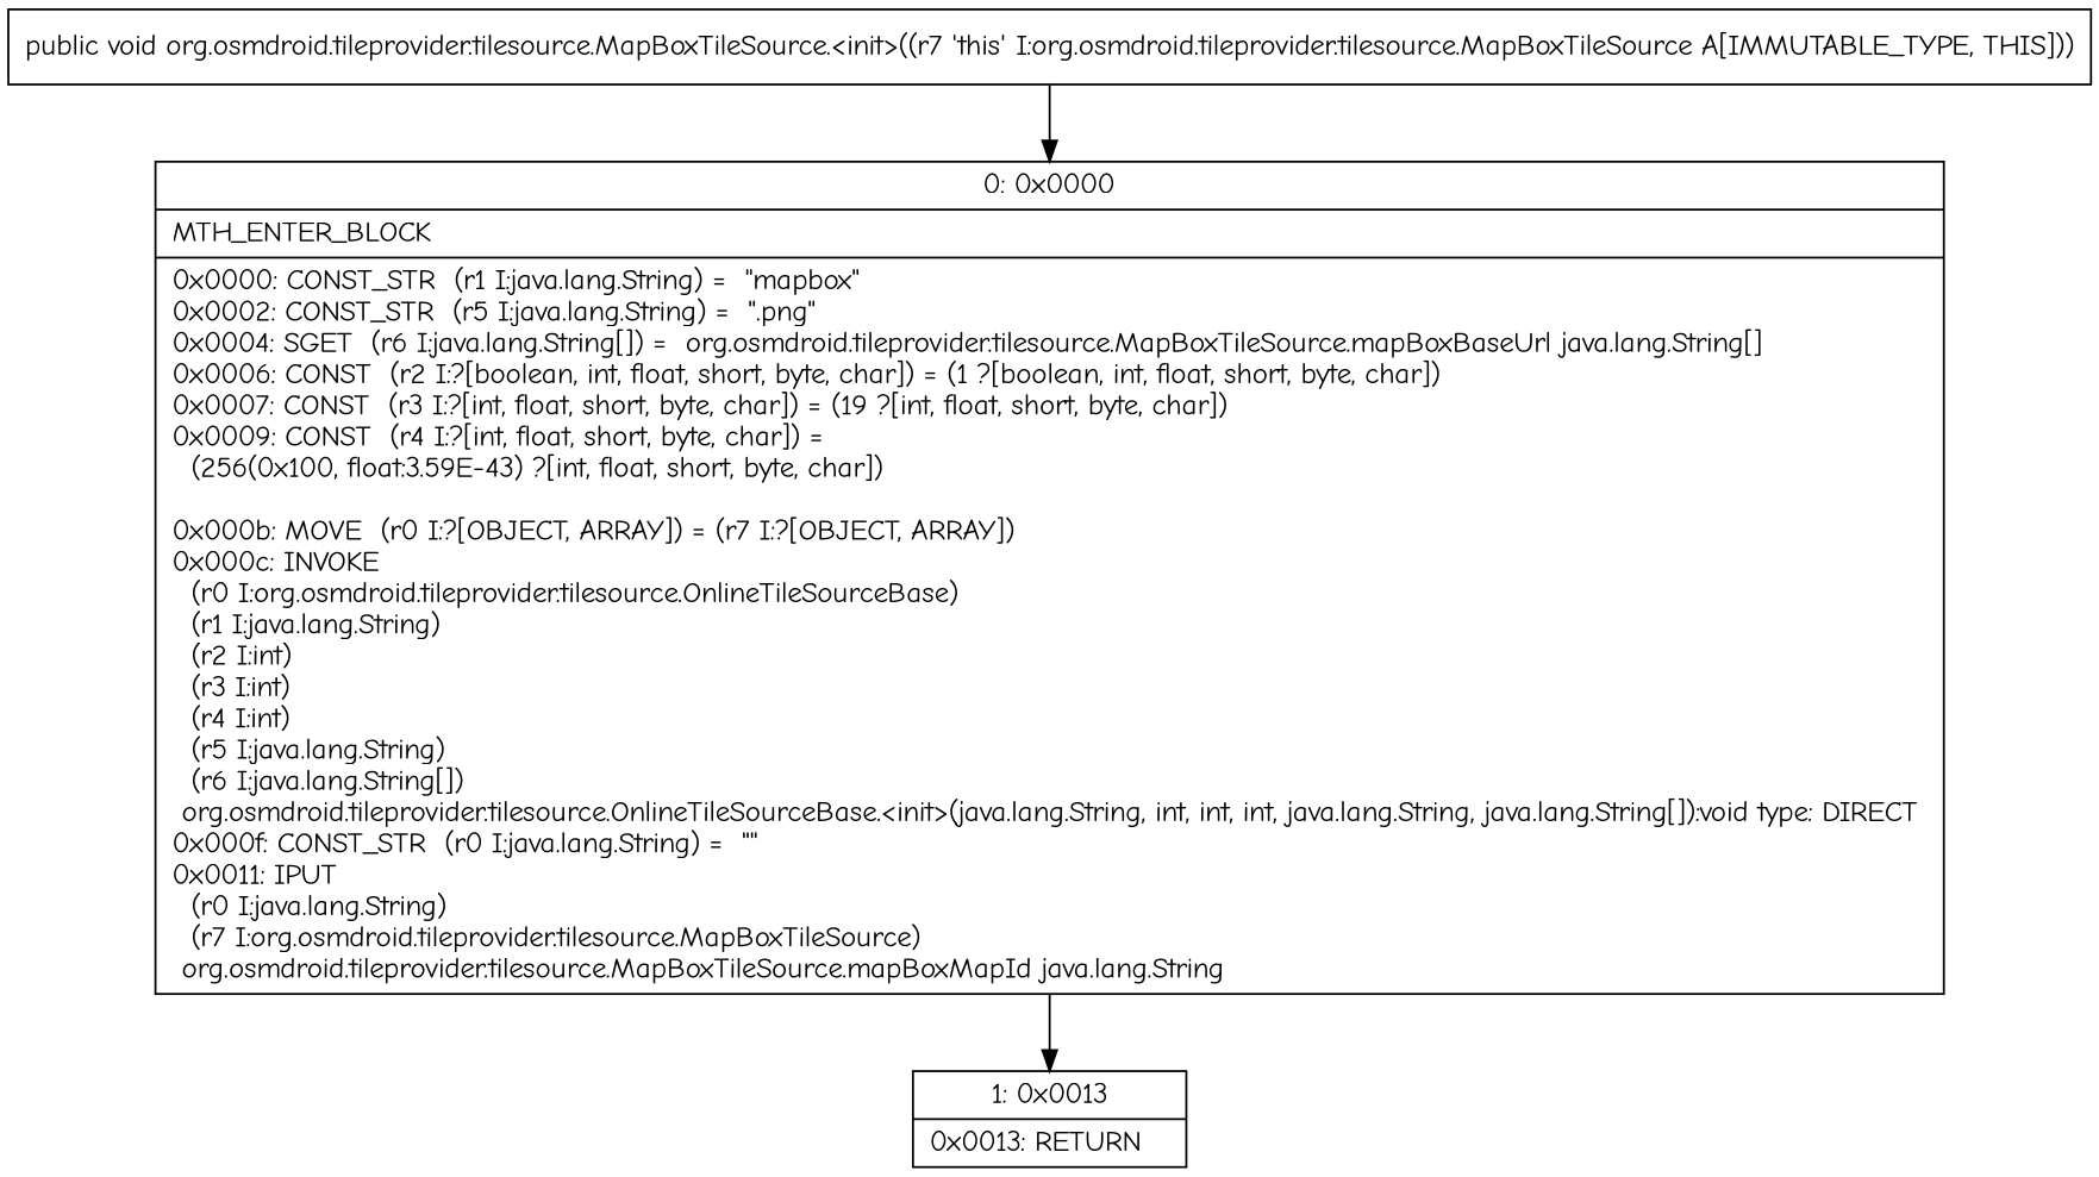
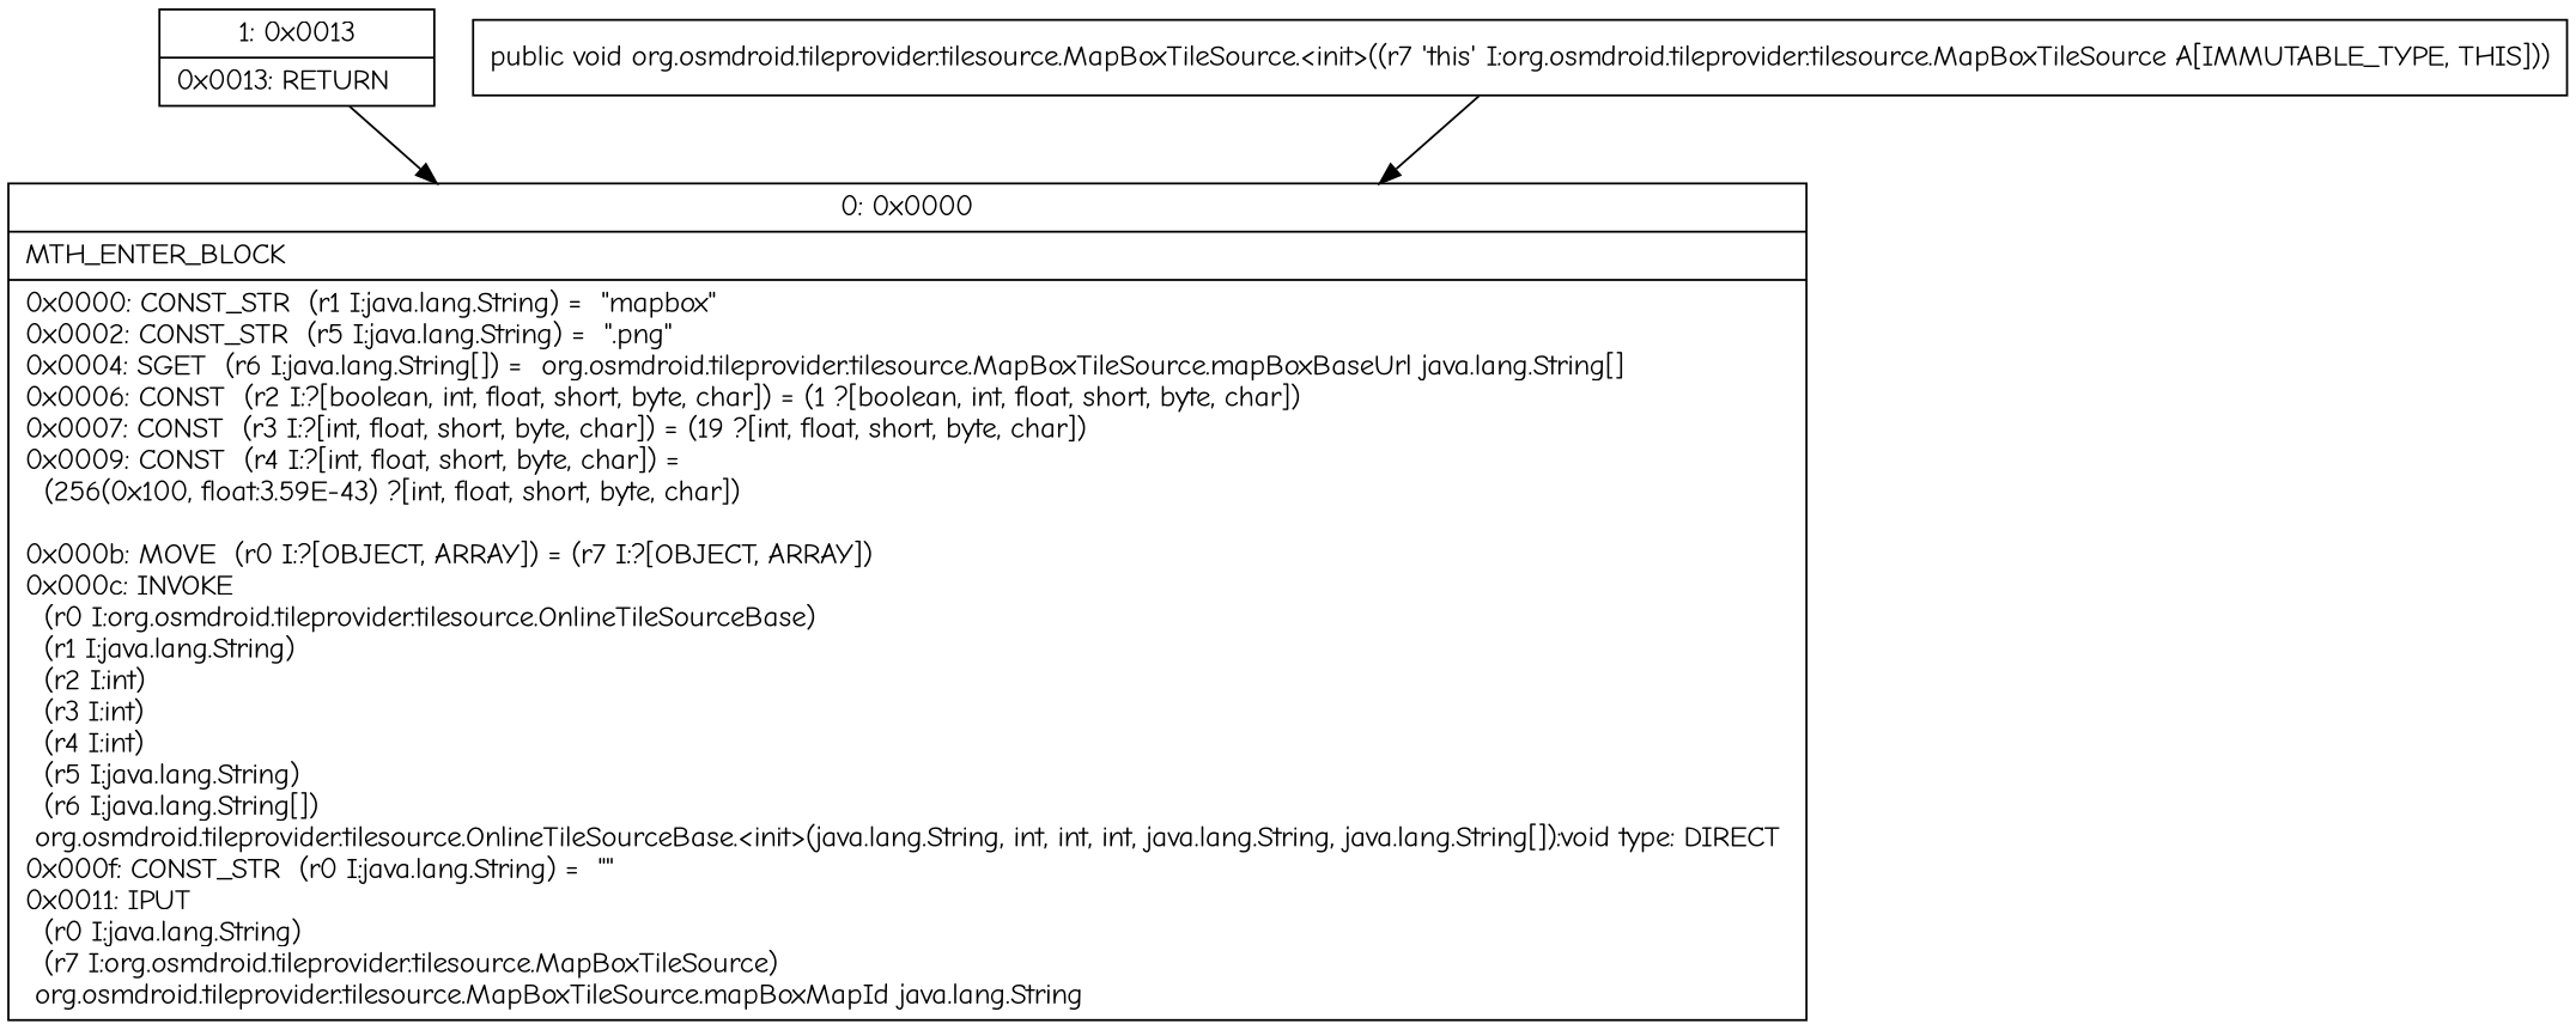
  digraph {
    fontname="Comic Neue"
    node [shape=record fontname="Comic Neue"]
    edge [fontname="Comic Neue"]
    n1 [label="{0\:\ 0x0000|MTH_ENTER_BLOCK\l|0x0000: CONST_STR  (r1 I:java.lang.String) =  \"mapbox\" \l0x0002: CONST_STR  (r5 I:java.lang.String) =  \".png\" \l0x0004: SGET  (r6 I:java.lang.String[]) =  org.osmdroid.tileprovider.tilesource.MapBoxTileSource.mapBoxBaseUrl java.lang.String[] \l0x0006: CONST  (r2 I:?[boolean, int, float, short, byte, char]) = (1 ?[boolean, int, float, short, byte, char]) \l0x0007: CONST  (r3 I:?[int, float, short, byte, char]) = (19 ?[int, float, short, byte, char]) \l0x0009: CONST  (r4 I:?[int, float, short, byte, char]) = \l  (256(0x100, float:3.59E\-43) ?[int, float, short, byte, char])\l \l0x000b: MOVE  (r0 I:?[OBJECT, ARRAY]) = (r7 I:?[OBJECT, ARRAY]) \l0x000c: INVOKE  \l  (r0 I:org.osmdroid.tileprovider.tilesource.OnlineTileSourceBase)\l  (r1 I:java.lang.String)\l  (r2 I:int)\l  (r3 I:int)\l  (r4 I:int)\l  (r5 I:java.lang.String)\l  (r6 I:java.lang.String[])\l org.osmdroid.tileprovider.tilesource.OnlineTileSourceBase.\<init\>(java.lang.String, int, int, int, java.lang.String, java.lang.String[]):void type: DIRECT \l0x000f: CONST_STR  (r0 I:java.lang.String) =  \"\" \l0x0011: IPUT  \l  (r0 I:java.lang.String)\l  (r7 I:org.osmdroid.tileprovider.tilesource.MapBoxTileSource)\l org.osmdroid.tileprovider.tilesource.MapBoxTileSource.mapBoxMapId java.lang.String \l}"]
    n2 [label="{1\:\ 0x0013|0x0013: RETURN   \l}"]
    n3 [label="{public void org.osmdroid.tileprovider.tilesource.MapBoxTileSource.\<init\>((r7 'this' I:org.osmdroid.tileprovider.tilesource.MapBoxTileSource A[IMMUTABLE_TYPE, THIS])) }"]
-   n1 -> n2
+   n2 -> n1
    n3 -> n1
  }
